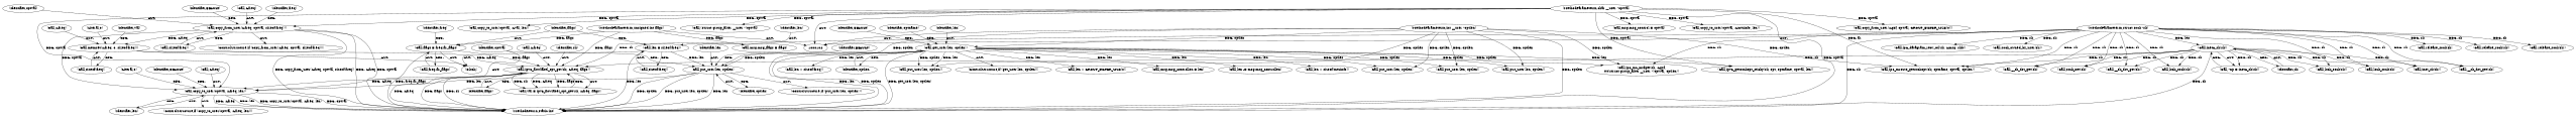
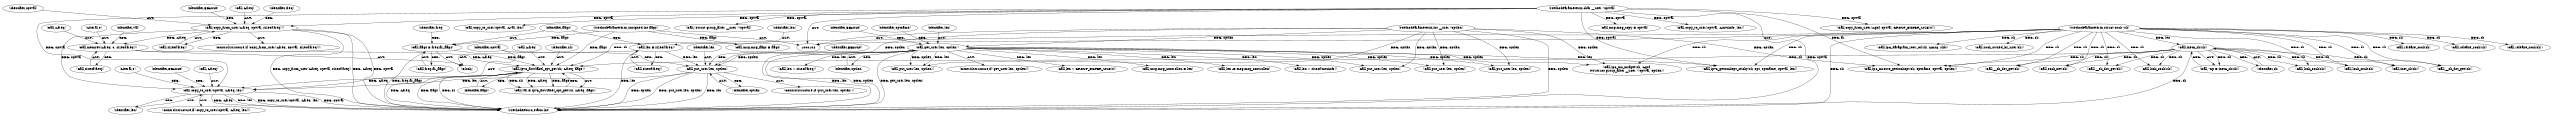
  digraph {
    n1 [label="(Call,copy_to_user(optval, &freq, len))"]
    n2 [label="(Identifier,len)"]
    n3 [label="(ControlStructure,if (copy_to_user(optval, &freq, len)))"]
    n4 [label="(MethodReturn,static int)"]
    n5 [label="(Call,copy_from_user(&freq, optval, sizeof(freq)))"]
    n6 [label="(Call,memset(&freq, 0, sizeof(freq)))"]
    n7 [label="(Call,sizeof(freq))"]
    n8 [label="(ControlStructure,if (copy_from_user(&freq, optval, sizeof(freq))))"]
    n9 [label="(Call,ipv6_flowlabel_opt_get(sk, &freq, flags))"]
    n10 [label="(Block,)"]
    n11 [label="(Call,sizeof(freq))"]
    n12 [label="(MethodParameterIn,char __user *optval)"]
    n13 [label="(Call,copy_to_user(optval, &val, len))"]
    n14 [label="(Call,(struct group_filter __user *)optval)"]
-   n15 [label="(Call,msg.msg_control = optval)"]
+   n15 [label="(Call,msg.msg_copy = optval)"]
    n16 [label="(Call,copy_to_user(optval, &mtuinfo, len))"]
    n17 [label="(Call,ipv6_getsockopt_sticky(sk, opt, optname, optval, len))"]
    n18 [label="(Call,ip6_mroute_getsockopt(sk, optname, optval, optlen))"]
    n19 [label="(Call,copy_from_user(&gsf, optval, GROUP_FILTER_SIZE(0)))"]
    1000102
    n21 [label="(Call,val = ipv6_flowlabel_opt_get(sk, &freq, flags))"]
    n22 [label="(Identifier,flags)"]
    n23 [label="(Call,inet6_sk(sk))"]
    n24 [label="(Call,__sk_dst_get(sk))"]
    n25 [label="(Call,lock_sock(sk))"]
    n26 [label="(Call,sock_net(sk))"]
    n27 [label="(Call,__sk_dst_get(sk))"]
    n28 [label="(Call,*np = inet6_sk(sk))"]
    n29 [label="(Call,__sk_dst_get(sk))"]
    n30 [label="(Call,lock_sock(sk))"]
    n31 [label="(Call,lock_sock(sk))"]
    n32 [label="(Identifier,sk)"]
    n33 [label="(Call,inet_sk(sk))"]
    n34 [label="(MethodParameterIn,struct sock *sk)"]
    n35 [label="(Call,release_sock(sk))"]
    n36 [label="(Call,release_sock(sk))"]
    n37 [label="(Call,release_sock(sk))"]
    n38 [label="(Call,ip6_datagram_recv_ctl(sk, &msg, skb))"]
    n39 [label="(Call,sock_owned_by_user(sk))"]
    n40 [label="(Call,ip6_mc_msfget(sk, &gsf,\n\t\t\t(struct group_filter __user *)optval, optlen))"]
    n41 [label="(Call,flags = freq.flr_flags)"]
    n42 [label="(Call,freq.flr_flags)"]
    n43 [label="(MethodParameterIn,unsigned int flags)"]
    n44 [label="(Call,msg.msg_flags = flags)"]
    n45 [label="(Call,put_user(len, optlen))"]
    n46 [label="(ControlStructure,if (put_user(len, optlen)))"]
    n47 [label="(Identifier,optlen)"]
    n48 [label="(Call,len = sizeof(freq))"]
    n49 [label="(Call,sizeof(freq))"]
    n50 [label="(Call,get_user(len, optlen))"]
    n51 [label="(ControlStructure,if (get_user(len, optlen)))"]
    n52 [label="(Call,len < GROUP_FILTER_SIZE(0))"]
    n53 [label="(Call,put_user(len, optlen))"]
    n54 [label="(Call,put_user(len, optlen))"]
    n55 [label="(Call,msg.msg_controllen = len)"]
    n56 [label="(Call,len -= msg.msg_controllen)"]
    n57 [label="(Call,len < sizeof(mtuinfo))"]
    n58 [label="(Call,len < sizeof(freq))"]
    n59 [label="(Call,put_user(len, optlen))"]
    n60 [label="(Call,put_user(len, optlen))"]
    n61 [label="(Identifier,optlen)"]
    n62 [label="(MethodParameterIn,int __user *optlen)"]
    n63 [label="(Call,&freq)"]
    n64 [label="(Identifier,len)"]
    n65 [label="(Identifier,EFAULT)"]
    n66 [label="(Identifier,optval)"]
    n67 [label="(Identifier,flags)"]
    n68 [label="(Identifier,len)"]
    n69 [label="(Identifier,optval)"]
    n70 [label="(Identifier,val)"]
    n71 [label="(Call,&freq)"]
    n72 [label="(Literal,0)"]
    n73 [label="(Identifier,optname)"]
    n74 [label="(Literal,0)"]
    n75 [label="(Call,&freq)"]
    n76 [label="(Identifier,freq)"]
    n77 [label="(Identifier,EFAULT)"]
    n78 [label="(Identifier,EFAULT)"]
    n79 [label="(Identifier,sk)"]
    n80 [label="(Call,&freq)"]
    n81 [label="(Identifier,EFAULT)"]
    n82 [label="(Identifier,len)"]
    n83 [label="(Identifier,freq)"]
    n1 -> n2 [label="CFG: "]
    n1 -> n3 [label="AST: "]
    n1 -> n4 [label="DDG: &freq"]
    n1 -> n4 [label="DDG: len"]
    n1 -> n4 [label="DDG: copy_to_user(optval, &freq, len)"]
    n1 -> n4 [label="DDG: optval"]
    n2 -> n1 [label="AST: "]
    n5 -> n1 [label="DDG: optval"]
    n5 -> n4 [label="DDG: &freq"]
    n5 -> n4 [label="DDG: optval"]
    n5 -> n4 [label="DDG: copy_from_user(&freq, optval, sizeof(freq))"]
    n5 -> n6 [label="DDG: &freq"]
    n5 -> n7 [label="CFG: "]
    n5 -> n8 [label="AST: "]
    n6 -> n9 [label="DDG: &freq"]
    n6 -> n10 [label="AST: "]
    n6 -> n11 [label="CFG: "]
    n7 -> n5 [label="AST: "]
    n9 -> n1 [label="DDG: &freq"]
    n9 -> n4 [label="DDG: sk"]
    n9 -> n4 [label="DDG: &freq"]
    n9 -> n4 [label="DDG: flags"]
    n9 -> n21 [label="AST: "]
    n9 -> n21 [label="DDG: sk"]
    n9 -> n21 [label="DDG: &freq"]
    n9 -> n21 [label="DDG: flags"]
    n9 -> n22 [label="CFG: "]
    n11 -> n6 [label="AST: "]
    n12 -> n1 [label="DDG: optval"]
    n12 -> n4 [label="DDG: optval"]
    n12 -> n5 [label="DDG: optval"]
    n12 -> n13 [label="DDG: optval"]
    n12 -> n14 [label="DDG: optval"]
    n12 -> n15 [label="DDG: optval"]
    n12 -> n16 [label="DDG: optval"]
    n12 -> n17 [label="DDG: optval"]
    n12 -> n18 [label="DDG: flr"]
    n12 -> n19 [label="DDG: optval"]
    n12 -> 1000102 [label="AST: "]
    n21 -> n9 [label="CFG: "]
    n22 -> n9 [label="AST: "]
    n23 -> n4 [label="DDG: sk"]
    n23 -> n9 [label="DDG: sk"]
    n23 -> n18 [label="DDG: sk"]
    n23 -> n24 [label="DDG: sk"]
    n23 -> n25 [label="DDG: sk"]
    n23 -> n26 [label="DDG: sk"]
    n23 -> n27 [label="DDG: sk"]
    n23 -> n28 [label="AST: "]
    n23 -> n28 [label="DDG: sk"]
    n23 -> n29 [label="DDG: sk"]
    n23 -> n30 [label="DDG: sk"]
    n23 -> n31 [label="DDG: sk"]
    n23 -> n32 [label="CFG: "]
    n23 -> n33 [label="DDG: sk"]
    n28 -> n23 [label="CFG: "]
    n32 -> n23 [label="AST: "]
    n34 -> n4 [label="DDG: sk"]
    n34 -> n9 [label="DDG: sk"]
+   n34 -> n17 [label="DDG: sk"]
    n34 -> n18 [label="DDG: sk"]
    n34 -> 1000102 [label="AST: "]
    n34 -> n23 [label="DDG: len"]
    n34 -> n24 [label="DDG: sk"]
    n34 -> n25 [label="DDG: sk"]
    n34 -> n26 [label="DDG: sk"]
    n34 -> n27 [label="DDG: sk"]
    n34 -> n29 [label="DDG: sk"]
    n34 -> n30 [label="DDG: sk"]
    n34 -> n31 [label="DDG: sk"]
    n34 -> n33 [label="DDG: sk"]
    n34 -> n35 [label="DDG: sk"]
    n34 -> n36 [label="DDG: sk"]
    n34 -> n37 [label="DDG: sk"]
    n34 -> n38 [label="DDG: sk"]
    n34 -> n39 [label="DDG: sk"]
    n34 -> n40 [label="DDG: sk"]
    n41 -> n4 [label="DDG: freq.flr_flags"]
    n41 -> n9 [label="DDG: flags"]
    n41 -> n10 [label="AST: "]
    n41 -> n42 [label="CFG: "]
    n42 -> n41 [label="AST: "]
    n43 -> n9 [label="DDG: flags"]
    n43 -> 1000102 [label="AST: "]
    n43 -> n41 [label="DDG: flags"]
    n43 -> n44 [label="DDG: flags"]
    n45 -> n1 [label="DDG: len"]
    n45 -> n4 [label="DDG: optlen"]
    n45 -> n4 [label="DDG: put_user(len, optlen)"]
    n45 -> n4 [label="DDG: len"]
    n45 -> n46 [label="AST: "]
    n45 -> n47 [label="CFG: "]
    n47 -> n45 [label="AST: "]
    n48 -> n4 [label="DDG: len"]
    n48 -> n10 [label="AST: "]
    n48 -> n45 [label="DDG: len"]
    n48 -> n49 [label="CFG: "]
    n49 -> n48 [label="AST: "]
    n50 -> n4 [label="DDG: optlen"]
    n50 -> n4 [label="DDG: get_user(len, optlen)"]
    n50 -> n4 [label="DDG: len"]
    n50 -> n17 [label="DDG: len"]
    n50 -> n40 [label="DDG: optlen"]
    n50 -> n45 [label="DDG: optlen"]
    n50 -> n51 [label="AST: "]
    n50 -> n52 [label="DDG: len"]
    n50 -> n53 [label="DDG: optlen"]
    n50 -> n54 [label="DDG: optlen"]
    n50 -> n55 [label="DDG: len"]
    n50 -> n56 [label="DDG: len"]
    n50 -> n57 [label="DDG: len"]
    n50 -> n58 [label="DDG: len"]
    n50 -> n59 [label="DDG: optlen"]
    n50 -> n60 [label="DDG: len"]
    n50 -> n60 [label="DDG: optlen"]
    n50 -> n61 [label="CFG: "]
    n61 -> n50 [label="AST: "]
    n62 -> n4 [label="DDG: optlen"]
    n62 -> n18 [label="DDG: optlen"]
    n62 -> 1000102 [label="AST: "]
    n62 -> n40 [label="DDG: optlen"]
    n62 -> n45 [label="DDG: optlen"]
    n62 -> n50 [label="DDG: optlen"]
    n62 -> n53 [label="DDG: optlen"]
    n62 -> n54 [label="DDG: optlen"]
    n62 -> n59 [label="DDG: optlen"]
    n62 -> n60 [label="DDG: optlen"]
    n63 -> n9 [label="AST: "]
    n64 -> n48 [label="AST: "]
    n65 -> n1 [label="CFG: "]
    n66 -> n5 [label="AST: "]
    n67 -> n41 [label="AST: "]
    n67 -> n48 [label="CFG: "]
    n68 -> n45 [label="AST: "]
    n69 -> n1 [label="AST: "]
    n69 -> n45 [label="CFG: "]
    n70 -> n6 [label="CFG: "]
    n71 -> n1 [label="AST: "]
    n72 -> n6 [label="AST: "]
    n73 -> n50 [label="CFG: "]
    n74 -> n1 [label="CFG: "]
    n75 -> n6 [label="AST: "]
    n76 -> n41 [label="CFG: "]
    n77 -> n5 [label="CFG: "]
    n78 -> n50 [label="CFG: "]
    n79 -> n9 [label="AST: "]
    n80 -> n5 [label="AST: "]
    n81 -> n45 [label="CFG: "]
    n82 -> n50 [label="AST: "]
    n83 -> n5 [label="CFG: "]
  }
